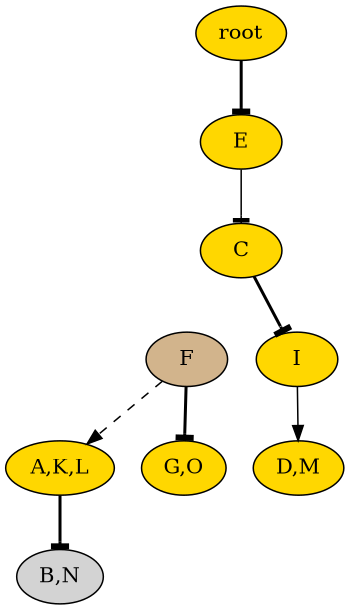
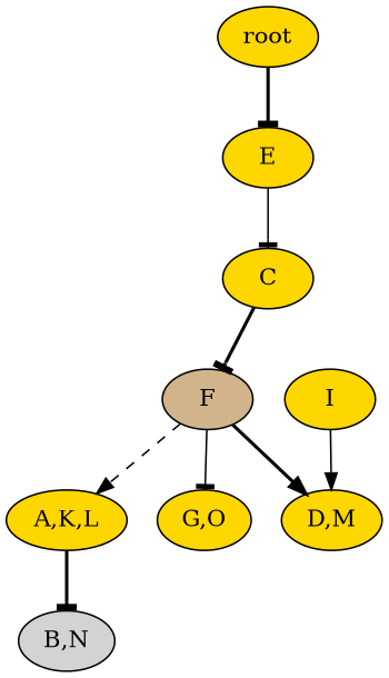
  strict digraph {
    node [fillcolor=gold style=filled]
    edge [arrowhead=tee style=bold]
    n1 [label=root]
    n2 [label=E]
    n3 [label="A,K,L"]
    n4 [fillcolor=lightgrey label="B,N"]
    n5 [label=C]
    n6 [fillcolor=tan label=F]
    n7 [label="D,M"]
    n8 [label="G,O"]
    n9 [label=I]
    n1 -> n2
    n2 -> n5 [style=solid]
    n3 -> n4
-   n5 -> n9
+   n5 -> n6
    n6 -> n3 [arrowhead=normal style=dashed]
-   n6 -> n8
+   n6 -> n7 [arrowhead=normal]
+   n6 -> n8 [style=solid]
    n9 -> n7 [arrowhead=normal style=solid]
  }
